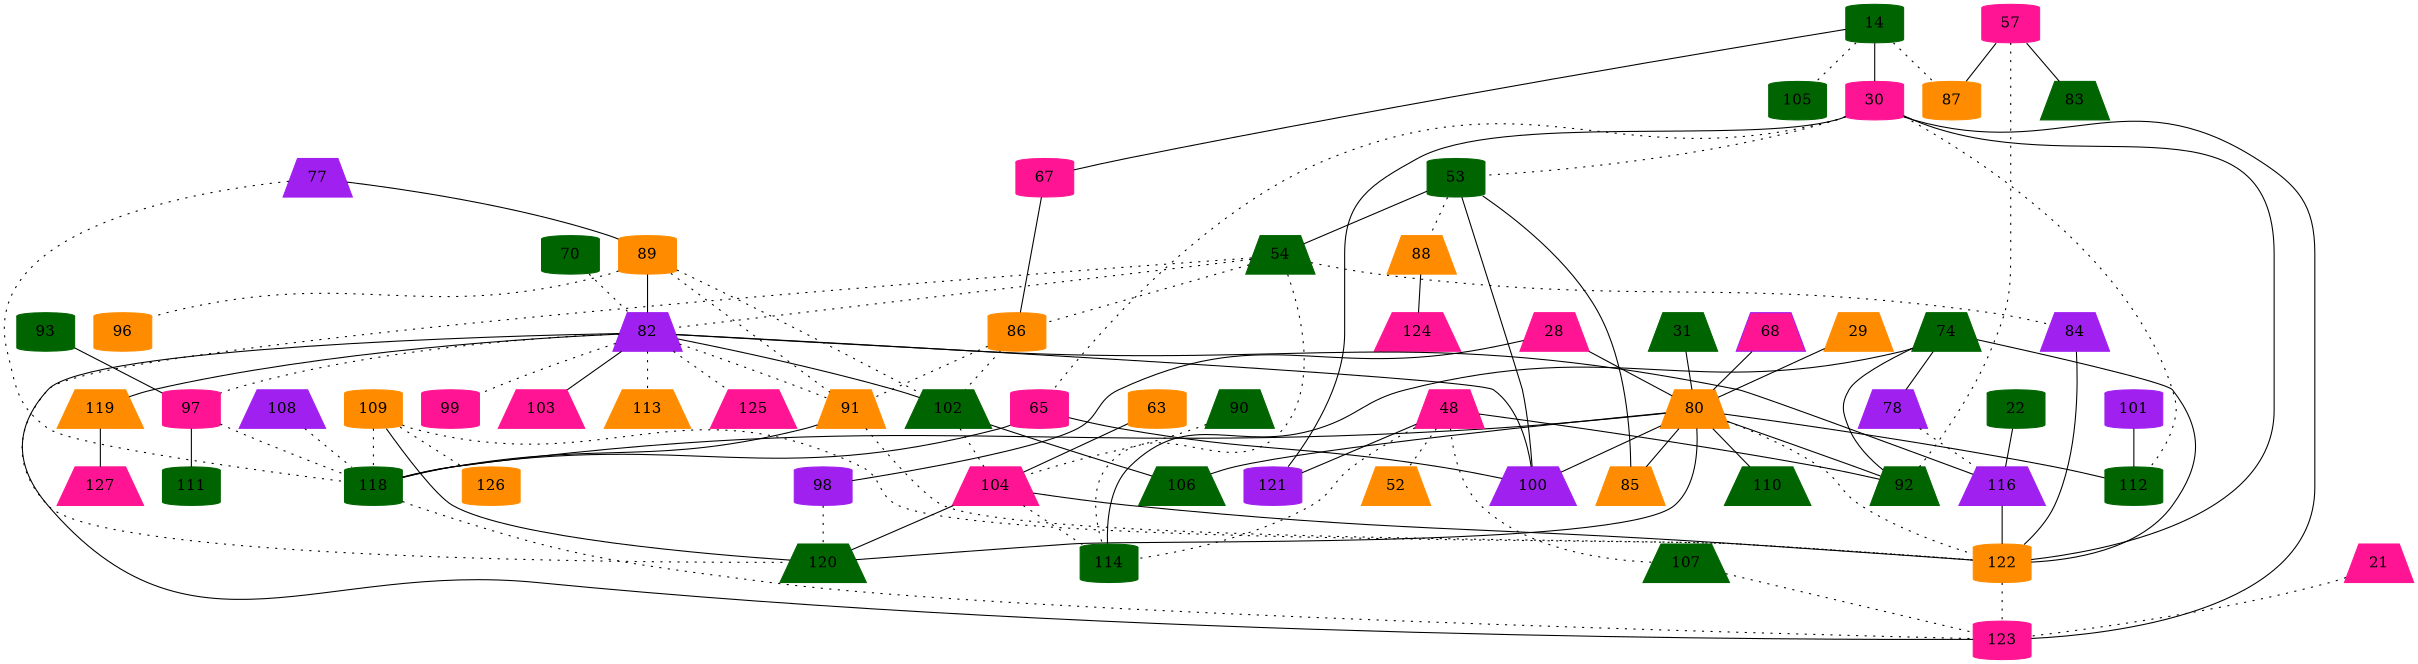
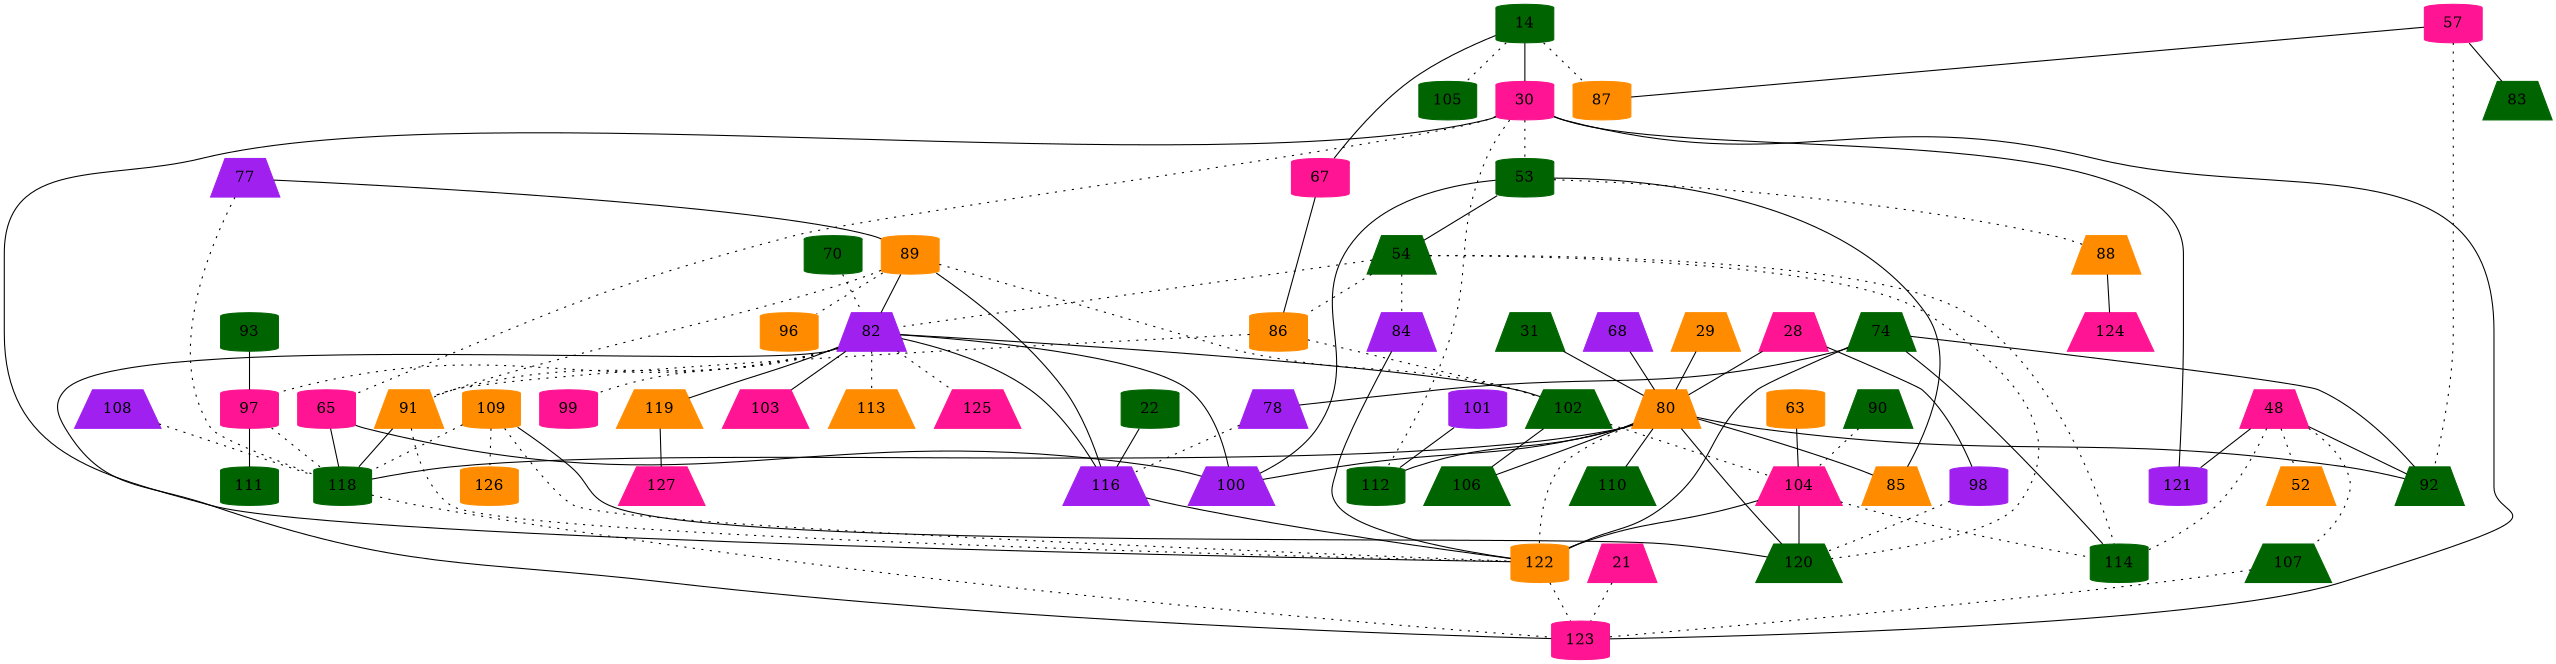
  graph {
    node [color=darkgreen shape=trapezium style=filled]
    edge [style=solid]
    30 [color=deeppink shape=cylinder super="+6"]
    123 [color=deeppink shape=cylinder super="+20"]
    53 [shape=cylinder]
    65 [color=deeppink shape=cylinder super="+42+18"]
    112 [shape=cylinder super="+64+79"]
    121 [color=purple shape=cylinder super="+73"]
    122 [color=darkorange shape=cylinder super="+15+24+3+61"]
    14 [shape=cylinder]
    67 [color=deeppink shape=cylinder super="+62"]
    87 [color=darkorange shape=cylinder super="+55"]
    105 [shape=cylinder]
    86 [color=darkorange shape=cylinder super="+58"]
    21 [color=deeppink]
    116 [color=purple super="+45+11"]
    22 [shape=cylinder]
    80 [color=darkorange super="+12+23"]
    92 [super="+60+76"]
    85 [color=darkorange]
    100 [color=purple super="+4+7+71"]
    120 [super="+117"]
    118 [shape=cylinder super="+8+115"]
    106
    110
    28 [color=deeppink]
    98 [color=purple shape=cylinder]
    29 [color=darkorange]
    54 [super="+50"]
    88 [color=darkorange]
    31
    48 [color=deeppink]
    52 [color=darkorange]
    107
    114 [shape=cylinder super="+44"]
    82 [color=purple super="+72+69+59"]
    84 [color=purple super="+66"]
    124 [color=deeppink]
    91 [color=darkorange super="+40"]
    97 [color=deeppink shape=cylinder super="+94+81"]
    99 [color=deeppink shape=cylinder]
    102 [super="+46+95"]
    103 [color=deeppink]
    113 [color=darkorange]
    119 [color=darkorange]
    125 [color=deeppink]
    57 [color=deeppink shape=cylinder]
    83
    104 [color=deeppink super="+39+51"]
    63 [color=darkorange shape=cylinder]
-   68 [color=purple fillcolor=deeppink]
+   68 [color=purple]
    70 [shape=cylinder]
    74 [super="+41"]
    78 [color=purple]
    89 [color=darkorange shape=cylinder super="+56+49"]
    96 [color=darkorange shape=cylinder]
    77 [color=purple]
    111 [shape=cylinder]
    127 [color=deeppink]
    90
    93 [shape=cylinder]
    101 [color=purple shape=cylinder]
    108 [color=purple]
    109 [color=darkorange shape=cylinder]
    126 [color=darkorange shape=cylinder]
    30 -- 123 [weight=2]
    30 -- 53 [style=dotted]
    30 -- 65 [style=dotted]
    30 -- 112 [style=dotted]
    30 -- 121
    30 -- 122
    53 -- 85
    53 -- 100
    53 -- 54 [weight=2]
    53 -- 88 [style=dotted]
    65 -- 100 [weight=2]
    65 -- 118
    122 -- 123 [style=dotted weight=2]
    14 -- 30
    14 -- 67
    14 -- 87 [style=dotted weight=2]
    14 -- 105 [style=dotted]
    67 -- 86
    86 -- 91 [style=dotted]
    86 -- 102 [style=dotted]
    21 -- 123 [style=dotted]
    116 -- 122 [weight=2]
    22 -- 116
    80 -- 112
    80 -- 122 [style=dotted weight=2]
    80 -- 92
    80 -- 85
    80 -- 100 [weight=2]
    80 -- 120
    80 -- 118
    80 -- 106
    80 -- 110
    118 -- 123 [style=dotted]
    28 -- 80
    28 -- 98
    98 -- 120 [style=dotted]
    29 -- 80
    54 -- 86 [style=dotted]
    54 -- 120 [style=dotted]
    54 -- 114 [style=dotted]
    54 -- 82 [style=dotted]
    54 -- 84 [style=dotted]
    88 -- 124
    31 -- 80
    48 -- 121
    48 -- 92
    48 -- 52 [style=dotted]
    48 -- 107 [style=dotted]
    48 -- 114 [style=dotted weight=2]
    107 -- 123 [style=dotted]
    82 -- 123
    82 -- 116
    82 -- 100
    82 -- 91 [style=dotted]
    82 -- 97 [style=dotted weight=2]
    82 -- 99 [style=dotted]
    82 -- 102
    82 -- 103
    82 -- 113 [style=dotted]
    82 -- 119
    82 -- 125 [style=dotted]
    84 -- 122
    91 -- 122 [style=dotted]
    91 -- 118
    97 -- 118 [style=dotted]
    97 -- 111
    102 -- 106
    102 -- 104 [style=dotted weight=2]
    119 -- 127
    57 -- 87
    57 -- 92 [style=dotted weight=2]
    57 -- 83
    104 -- 122
    104 -- 120
    104 -- 114 [style=dotted]
    63 -- 104
    68 -- 80
    70 -- 82 [style=dotted]
    74 -- 122 [weight=3]
    74 -- 92
    74 -- 114
    74 -- 78
    78 -- 116 [style=dotted]
+   89 -- 116 [weight=3]
    89 -- 82 [weight=2]
    89 -- 91 [style=dotted]
    89 -- 102 [style=dotted]
    89 -- 96 [style=dotted]
    77 -- 118 [style=dotted]
    77 -- 89
    90 -- 104 [style=dotted]
    93 -- 97
    101 -- 112
    108 -- 118 [style=dotted]
    109 -- 122 [style=dotted]
    109 -- 120
    109 -- 118 [style=dotted]
    109 -- 126 [style=dotted]
  }
